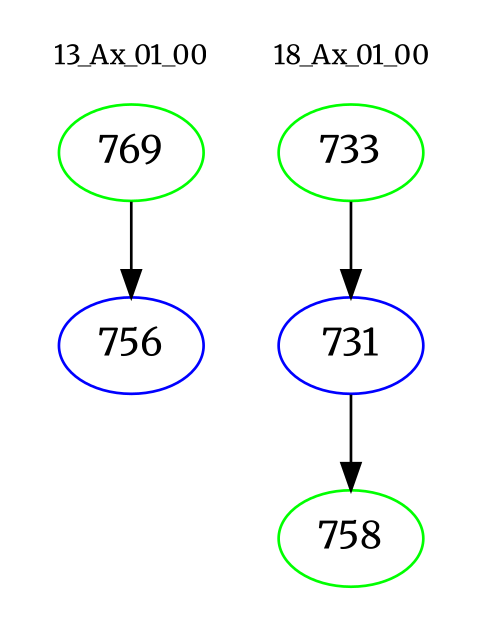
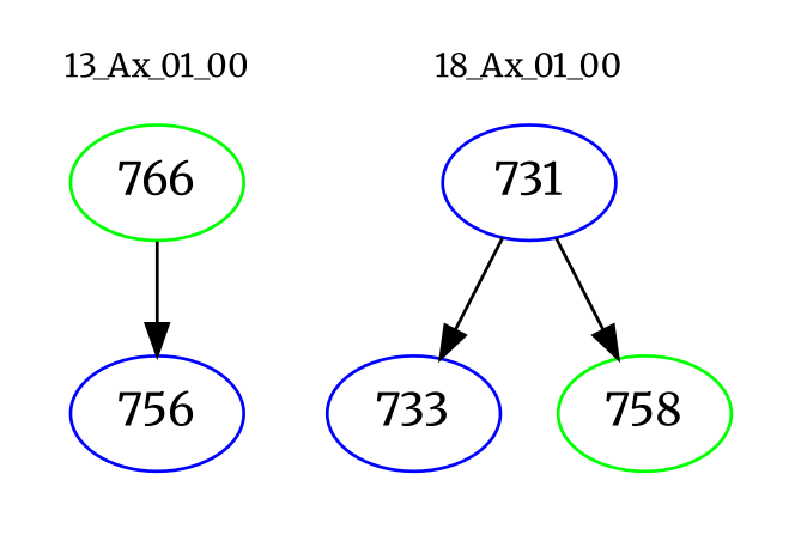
  digraph {
    fontname=Merriweather
    node [color=green fontname=Merriweather]
    edge [color=black fontname=Merriweather]
-   n1 [label=769]
+   n1 [label=766]
    n2 [color=blue label=756]
-   n3 [label=733]
+   n3 [color=blue label=733]
    n4 [color=blue label=731]
    n5 [label=758]
    subgraph cluster_1 {
      color=white
      fontsize=10
      label="13_Ax_01_00"
      n1
      n2
    }
    subgraph cluster_2 {
      color=white
      fontsize=10
      label="18_Ax_01_00"
      n3
      n4
      n5
    }
    n1 -> n2
-   n3 -> n4
+   n4 -> n3
    n4 -> n5
  }
